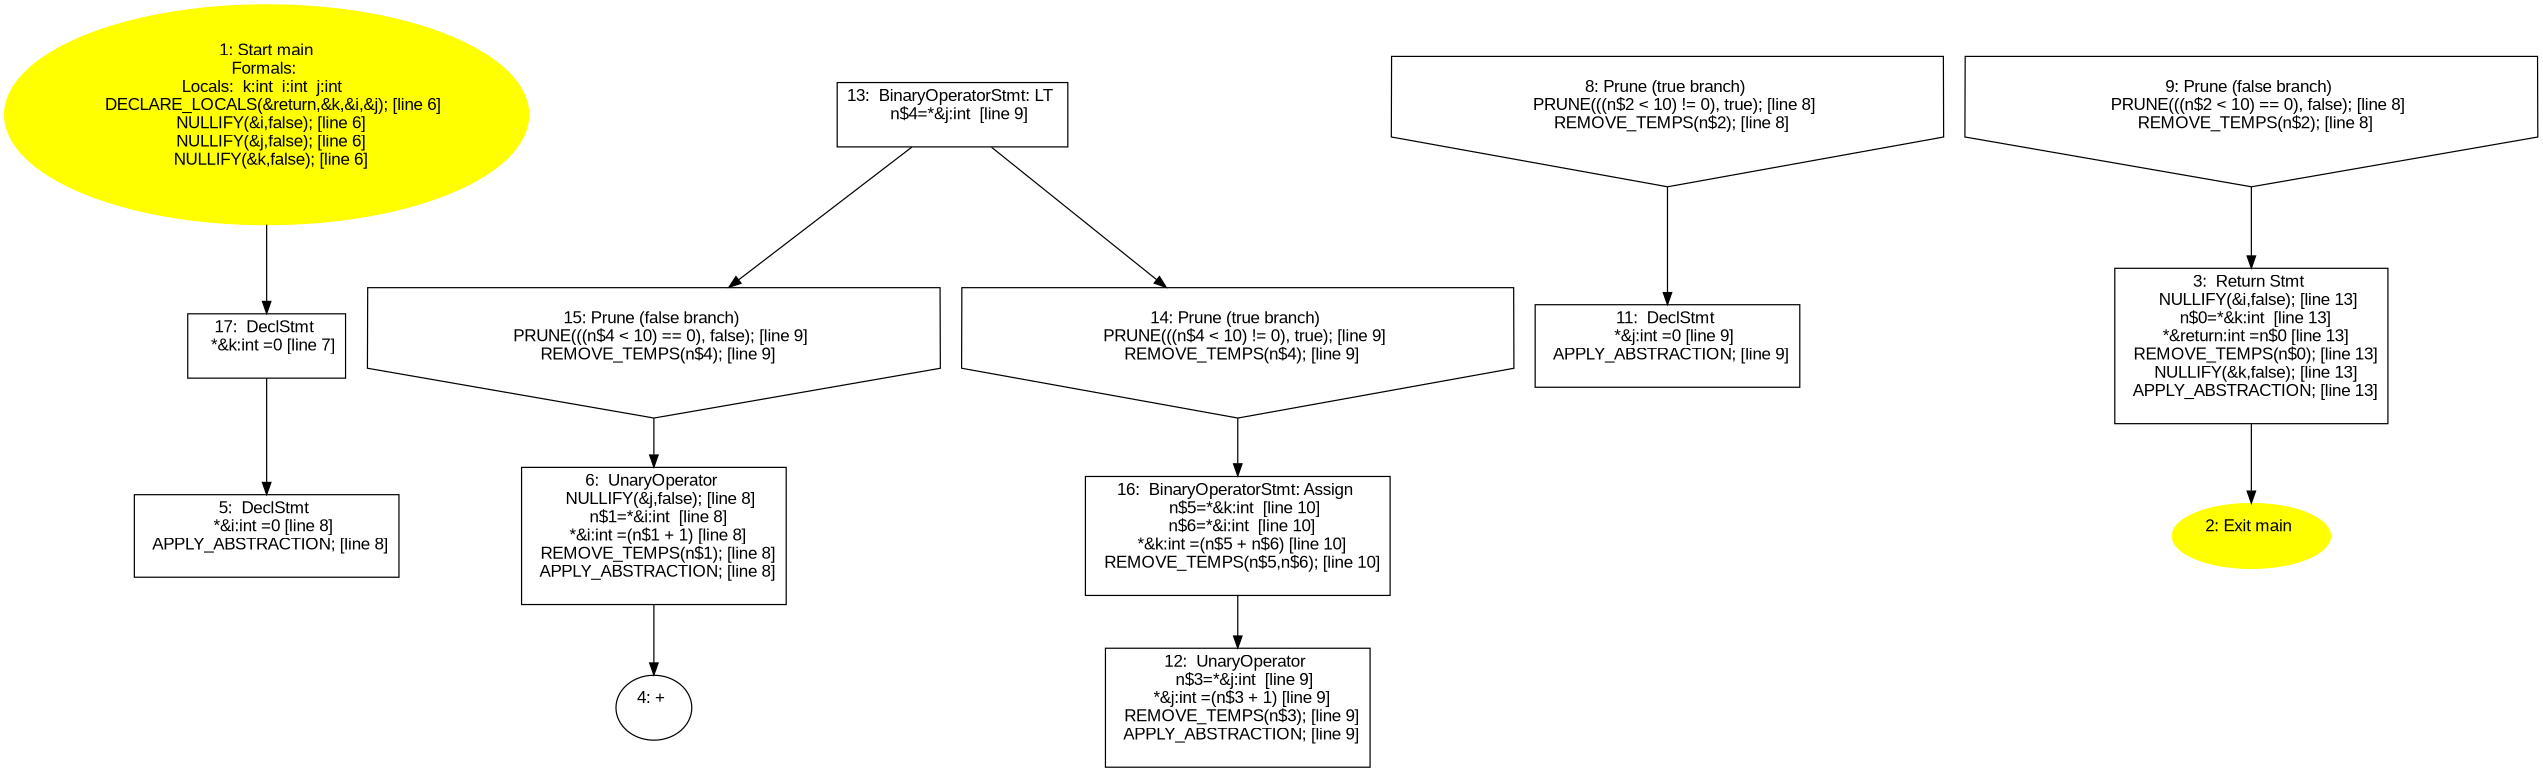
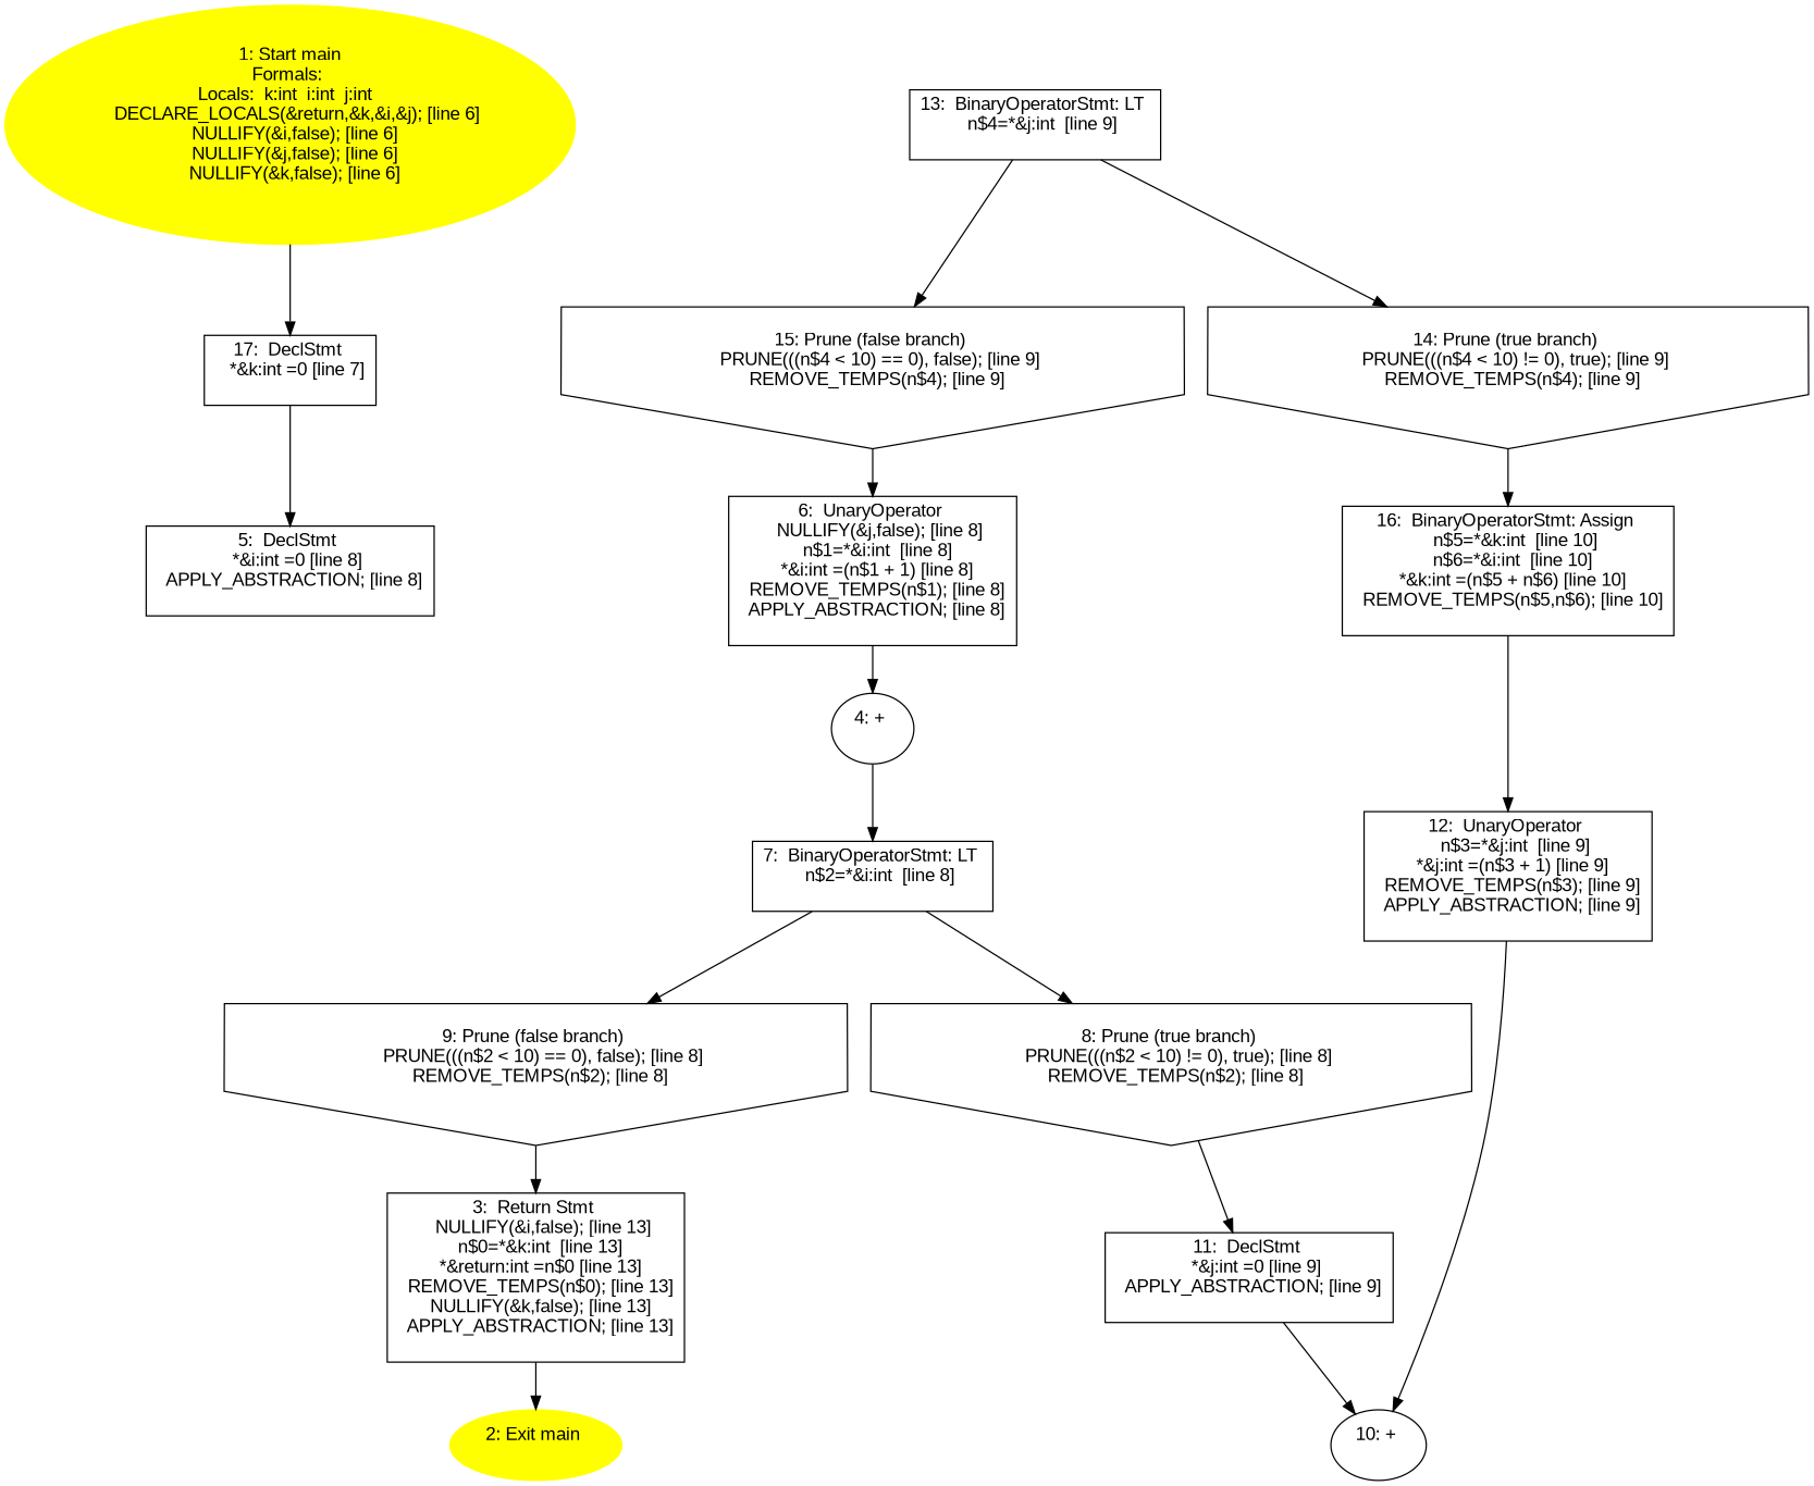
  digraph {
    fontname="Liberation Sans"
    node [fontname="Liberation Sans" shape=box]
    edge [fontname="Liberation Sans"]
    n1 [label="17:  DeclStmt \n   *&k:int =0 [line 7]\n "]
    n2 [label="5:  DeclStmt \n   *&i:int =0 [line 8]\n  APPLY_ABSTRACTION; [line 8]\n "]
    n3 [label="4: + \n  " shape=""]
+   n4 [label="7:  BinaryOperatorStmt: LT \n   n$2=*&i:int  [line 8]\n "]
    n5 [label="16:  BinaryOperatorStmt: Assign \n   n$5=*&k:int  [line 10]\n  n$6=*&i:int  [line 10]\n  *&k:int =(n$5 + n$6) [line 10]\n  REMOVE_TEMPS(n$5,n$6); [line 10]\n "]
    n6 [label="12:  UnaryOperator \n   n$3=*&j:int  [line 9]\n  *&j:int =(n$3 + 1) [line 9]\n  REMOVE_TEMPS(n$3); [line 9]\n  APPLY_ABSTRACTION; [line 9]\n "]
+   n7 [label="10: + \n  " shape=""]
    n8 [label="15: Prune (false branch) \n   PRUNE(((n$4 < 10) == 0), false); [line 9]\n  REMOVE_TEMPS(n$4); [line 9]\n " shape=invhouse]
    n9 [label="6:  UnaryOperator \n   NULLIFY(&j,false); [line 8]\n  n$1=*&i:int  [line 8]\n  *&i:int =(n$1 + 1) [line 8]\n  REMOVE_TEMPS(n$1); [line 8]\n  APPLY_ABSTRACTION; [line 8]\n "]
    n10 [label="14: Prune (true branch) \n   PRUNE(((n$4 < 10) != 0), true); [line 9]\n  REMOVE_TEMPS(n$4); [line 9]\n " shape=invhouse]
    n11 [label="13:  BinaryOperatorStmt: LT \n   n$4=*&j:int  [line 9]\n "]
    n12 [label="11:  DeclStmt \n   *&j:int =0 [line 9]\n  APPLY_ABSTRACTION; [line 9]\n "]
    n13 [label="9: Prune (false branch) \n   PRUNE(((n$2 < 10) == 0), false); [line 8]\n  REMOVE_TEMPS(n$2); [line 8]\n " shape=invhouse]
    n14 [label="3:  Return Stmt \n   NULLIFY(&i,false); [line 13]\n  n$0=*&k:int  [line 13]\n  *&return:int =n$0 [line 13]\n  REMOVE_TEMPS(n$0); [line 13]\n  NULLIFY(&k,false); [line 13]\n  APPLY_ABSTRACTION; [line 13]\n "]
    n15 [color=yellow label="2: Exit main \n  " style=filled shape=""]
    n16 [label="8: Prune (true branch) \n   PRUNE(((n$2 < 10) != 0), true); [line 8]\n  REMOVE_TEMPS(n$2); [line 8]\n " shape=invhouse]
    n17 [color=yellow label="1: Start main\nFormals: \nLocals:  k:int  i:int  j:int  \n   DECLARE_LOCALS(&return,&k,&i,&j); [line 6]\n  NULLIFY(&i,false); [line 6]\n  NULLIFY(&j,false); [line 6]\n  NULLIFY(&k,false); [line 6]\n " style=filled shape=""]
    n1 -> n2
+   n3 -> n4
+   n4 -> n13
+   n4 -> n16
    n5 -> n6
+   n6 -> n7
    n8 -> n9
    n9 -> n3
    n10 -> n5
    n11 -> n8
    n11 -> n10
+   n12 -> n7
    n13 -> n14
    n14 -> n15
    n16 -> n12
    n17 -> n1
  }
